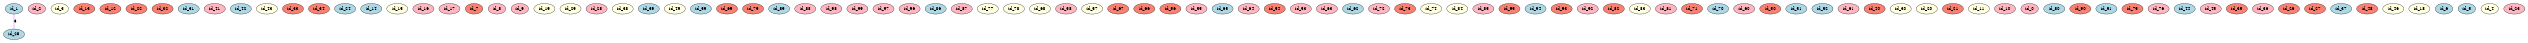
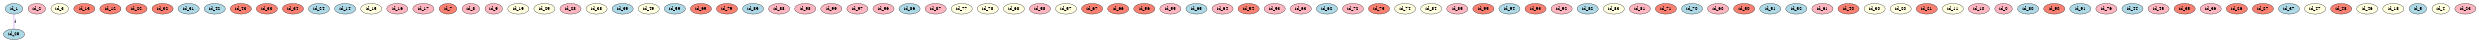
  graph {
    fontname="DejaVu Serif"
    node [style=filled fillcolor=lightpink fontname="DejaVu Serif"]
    id_1 [fillcolor=lightblue]
    id_25 [fillcolor=lightblue]
    id_2
    id_3 [fillcolor=lightyellow]
    id_13 [fillcolor=salmon]
    id_12 [fillcolor=salmon]
    id_22 [fillcolor=salmon]
    id_32 [fillcolor=salmon]
    id_31 [fillcolor=lightblue]
-   id_41
    id_42 [fillcolor=lightblue]
-   id_43 [fillcolor=lightyellow]
+   id_43 [fillcolor=salmon]
    id_33 [fillcolor=salmon]
    id_34 [fillcolor=salmon]
    id_24 [fillcolor=lightblue]
    id_14 [fillcolor=lightblue]
    id_15 [fillcolor=lightyellow]
    id_16
    id_17
    id_7 [fillcolor=salmon]
    id_8
    id_9
    id_19 [fillcolor=lightyellow]
    id_29 [fillcolor=lightyellow]
    id_28
    id_38 [fillcolor=lightyellow]
    id_39 [fillcolor=lightblue]
    id_49 [fillcolor=lightyellow]
    id_59 [fillcolor=lightblue]
    id_69 [fillcolor=salmon]
    id_79 [fillcolor=salmon]
    id_89 [fillcolor=lightblue]
    id_88
    id_98
    id_99
    id_97
    id_96
    id_86 [fillcolor=lightblue]
    id_87
    id_77 [fillcolor=lightyellow]
    id_78 [fillcolor=lightyellow]
    id_68 [fillcolor=lightyellow]
    id_58
    id_57 [fillcolor=lightyellow]
    id_67 [fillcolor=salmon]
    id_66 [fillcolor=salmon]
    id_56 [fillcolor=salmon]
    id_55
    id_65 [fillcolor=lightblue]
    id_64
    id_54 [fillcolor=salmon]
    id_53
    id_63
    id_62 [fillcolor=lightblue]
    id_72
    id_73 [fillcolor=salmon]
    id_74 [fillcolor=lightyellow]
    id_84 [fillcolor=lightyellow]
    id_85
    id_95 [fillcolor=salmon]
    id_94 [fillcolor=lightblue]
    id_93 [fillcolor=salmon]
    id_92
-   id_82 [fillcolor=salmon]
+   id_82 [fillcolor=lightblue]
    id_83 [fillcolor=lightyellow]
    id_81
    id_71 [fillcolor=salmon]
    id_70 [fillcolor=lightblue]
    id_60
    id_50 [fillcolor=salmon]
    id_51 [fillcolor=lightblue]
    id_52 [fillcolor=lightblue]
    id_61
    id_40 [fillcolor=salmon]
    id_30 [fillcolor=lightyellow]
    id_20 [fillcolor=lightyellow]
    id_21 [fillcolor=salmon]
    id_11 [fillcolor=lightyellow]
    id_10
    id_0
    id_80 [fillcolor=lightblue]
    id_90 [fillcolor=salmon]
    id_91 [fillcolor=lightblue]
-   id_75 [fillcolor=salmon]
    id_76
    id_44 [fillcolor=lightblue]
    id_45
    id_35 [fillcolor=salmon]
    id_36
    id_26 [fillcolor=salmon]
    id_27 [fillcolor=salmon]
    id_37 [fillcolor=lightblue]
+   id_47 [fillcolor=lightyellow]
    id_48 [fillcolor=salmon]
    id_46 [fillcolor=lightyellow]
    id_18 [fillcolor=lightyellow]
-   id_6 [fillcolor=lightblue]
    id_5 [fillcolor=lightblue]
    id_4 [fillcolor=lightyellow]
    id_23
-   id_1 -- id_25 [label=3 color=purple fontname="DejaVu Serif"]
+   id_1 -- id_25 [label=1 color=purple fontname="DejaVu Serif"]
  }
